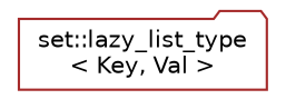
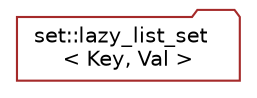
  digraph {
    rankdir=LR
-   n1 [color=brown fillcolor=white fontname=Helvetica fontsize=10 height=0.2 label="set::lazy_list_type\l\< Key, Val \>" shape=folder style=filled width=0.4]
+   n1 [color=brown fillcolor=white fontname=Helvetica fontsize=10 height=0.2 label="set::lazy_list_set\l\< Key, Val \>" shape=folder style=filled width=0.4]
  }
